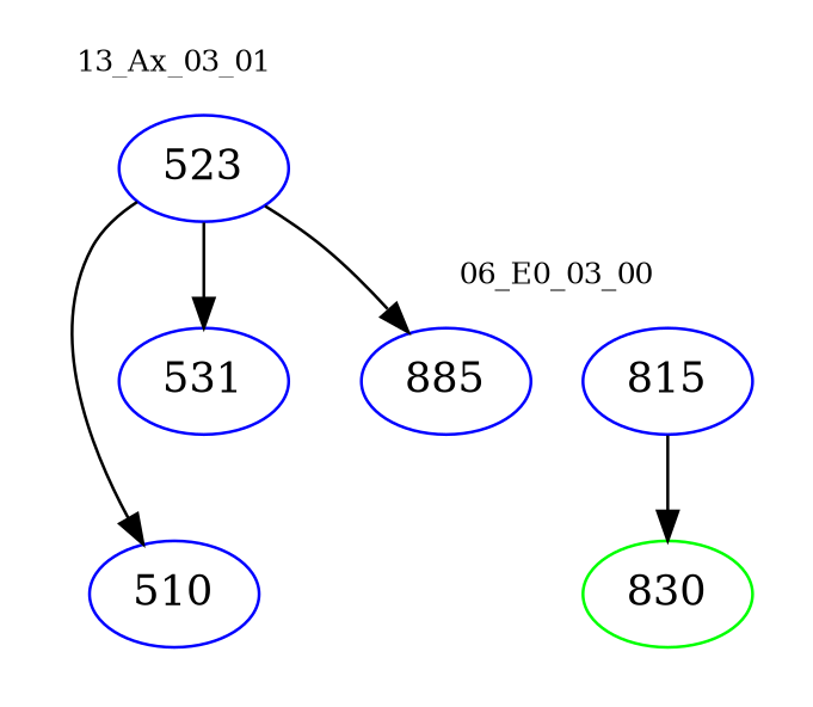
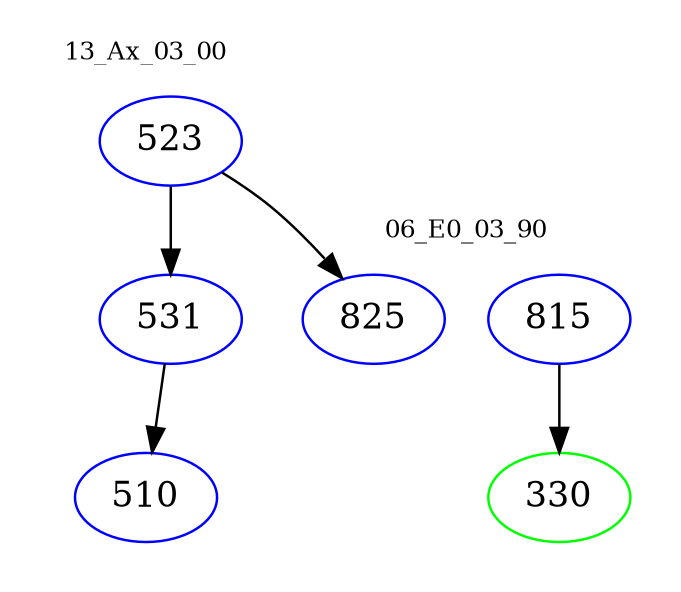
  digraph {
    node [color=blue]
    edge [color=black]
    n1 [label=523]
    n2 [label=510]
    n3 [label=531]
    n4 [label=815]
-   n5 [label=885]
-   n6 [color=green label=830]
+   n5 [label=825]
+   n6 [color=green label=330]
    subgraph cluster_1 {
      color=white
      fontsize=10
-     label="13_Ax_03_01"
+     label="13_Ax_03_00"
      n1
      n2
      n3
    }
    subgraph cluster_2 {
      color=white
      fontsize=10
-     label="06_E0_03_00"
+     label="06_E0_03_90"
      n4
      n5
      n6
    }
-   n1 -> n2
+   n3 -> n2
    n1 -> n3
    n1 -> n5
    n4 -> n6
  }
